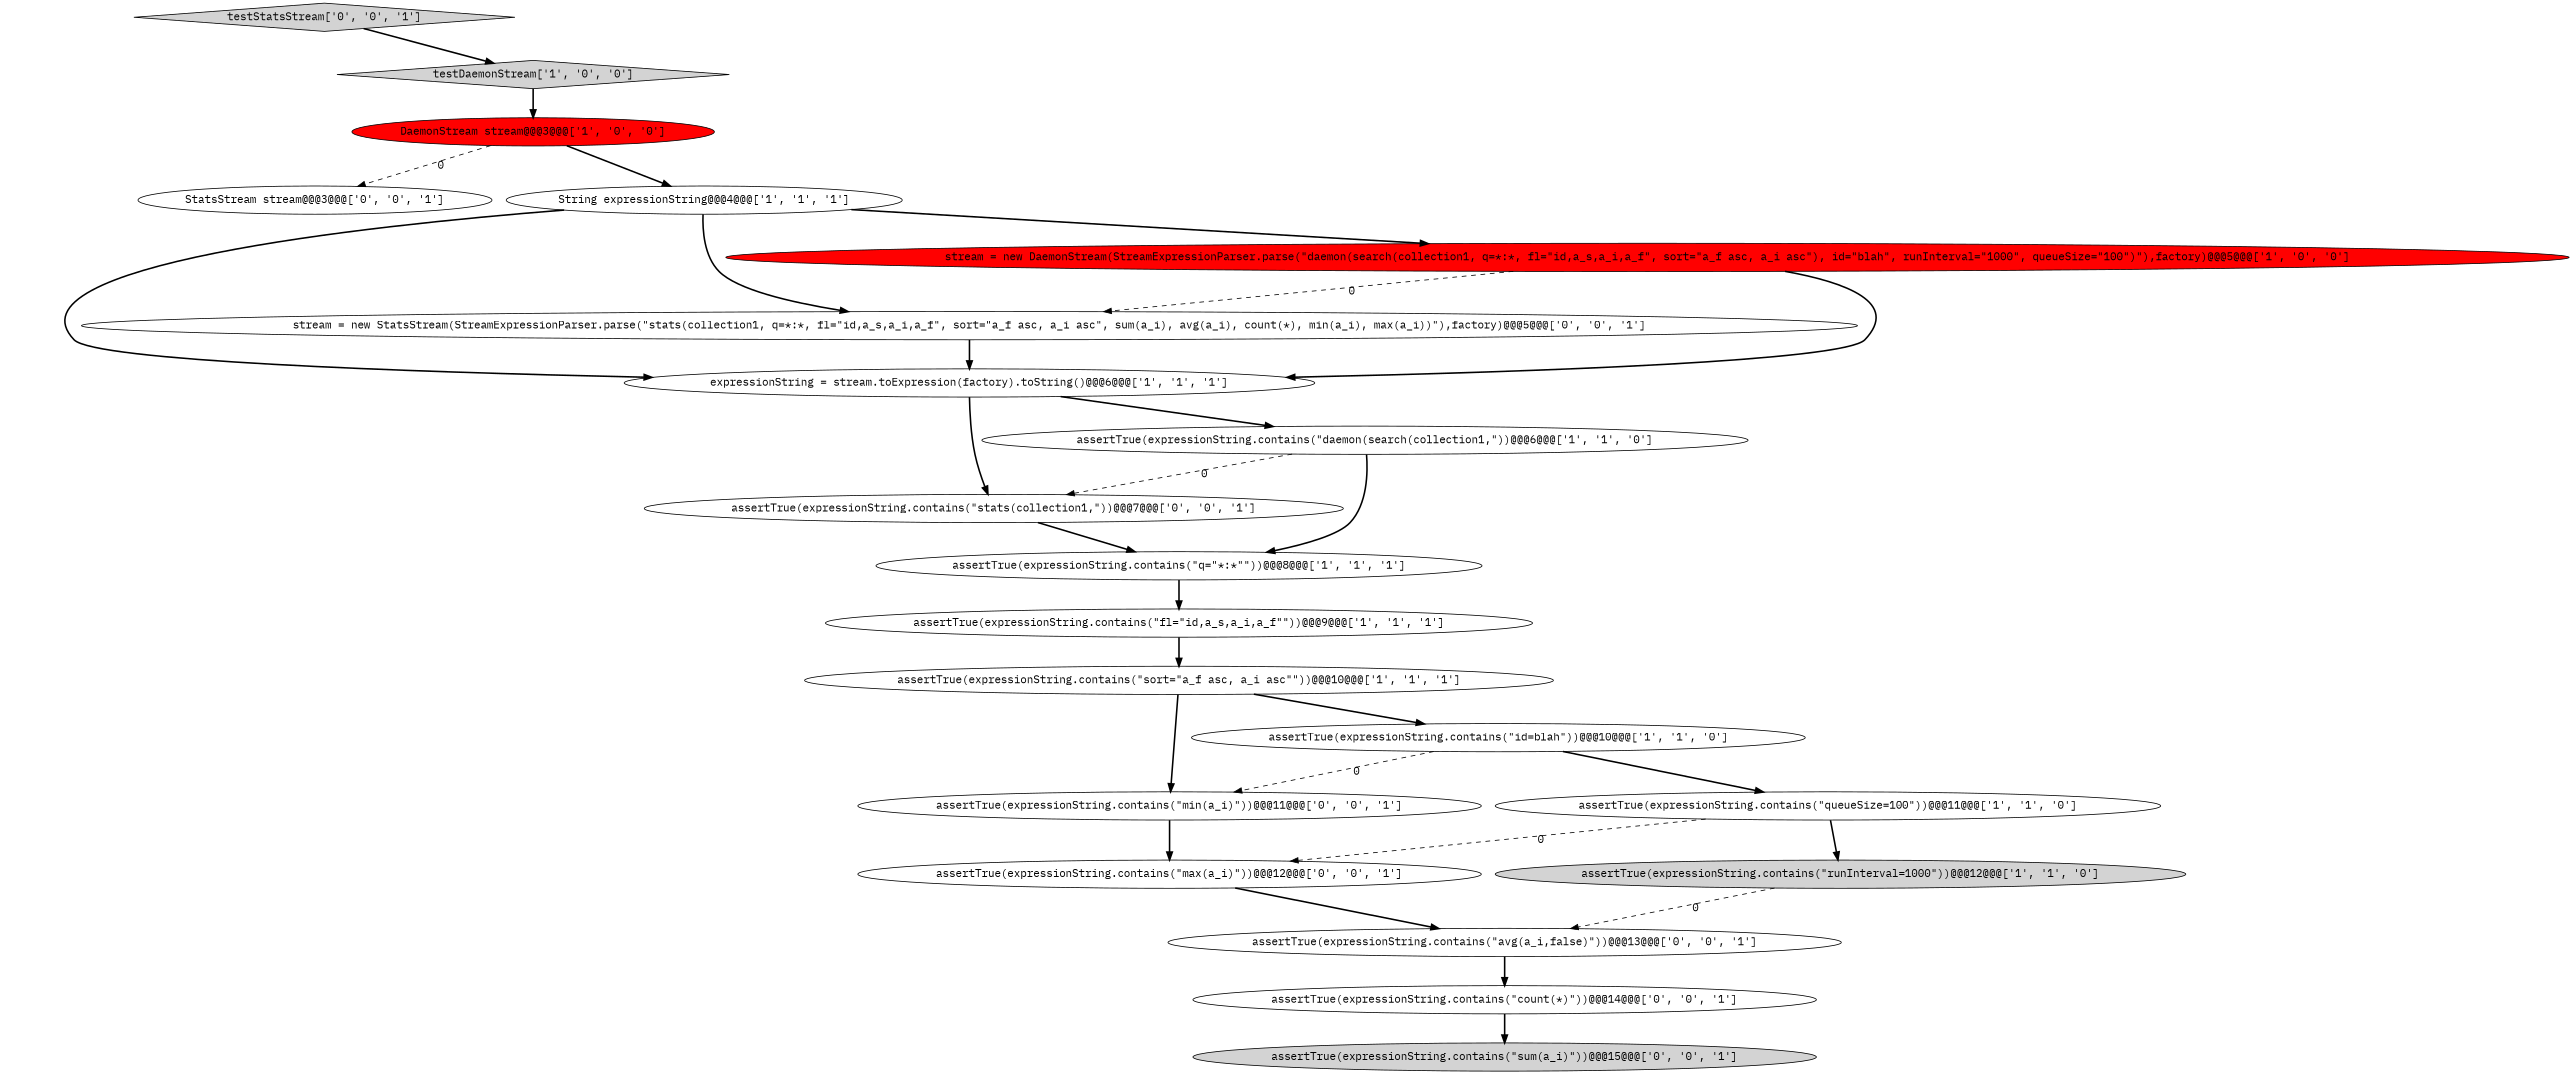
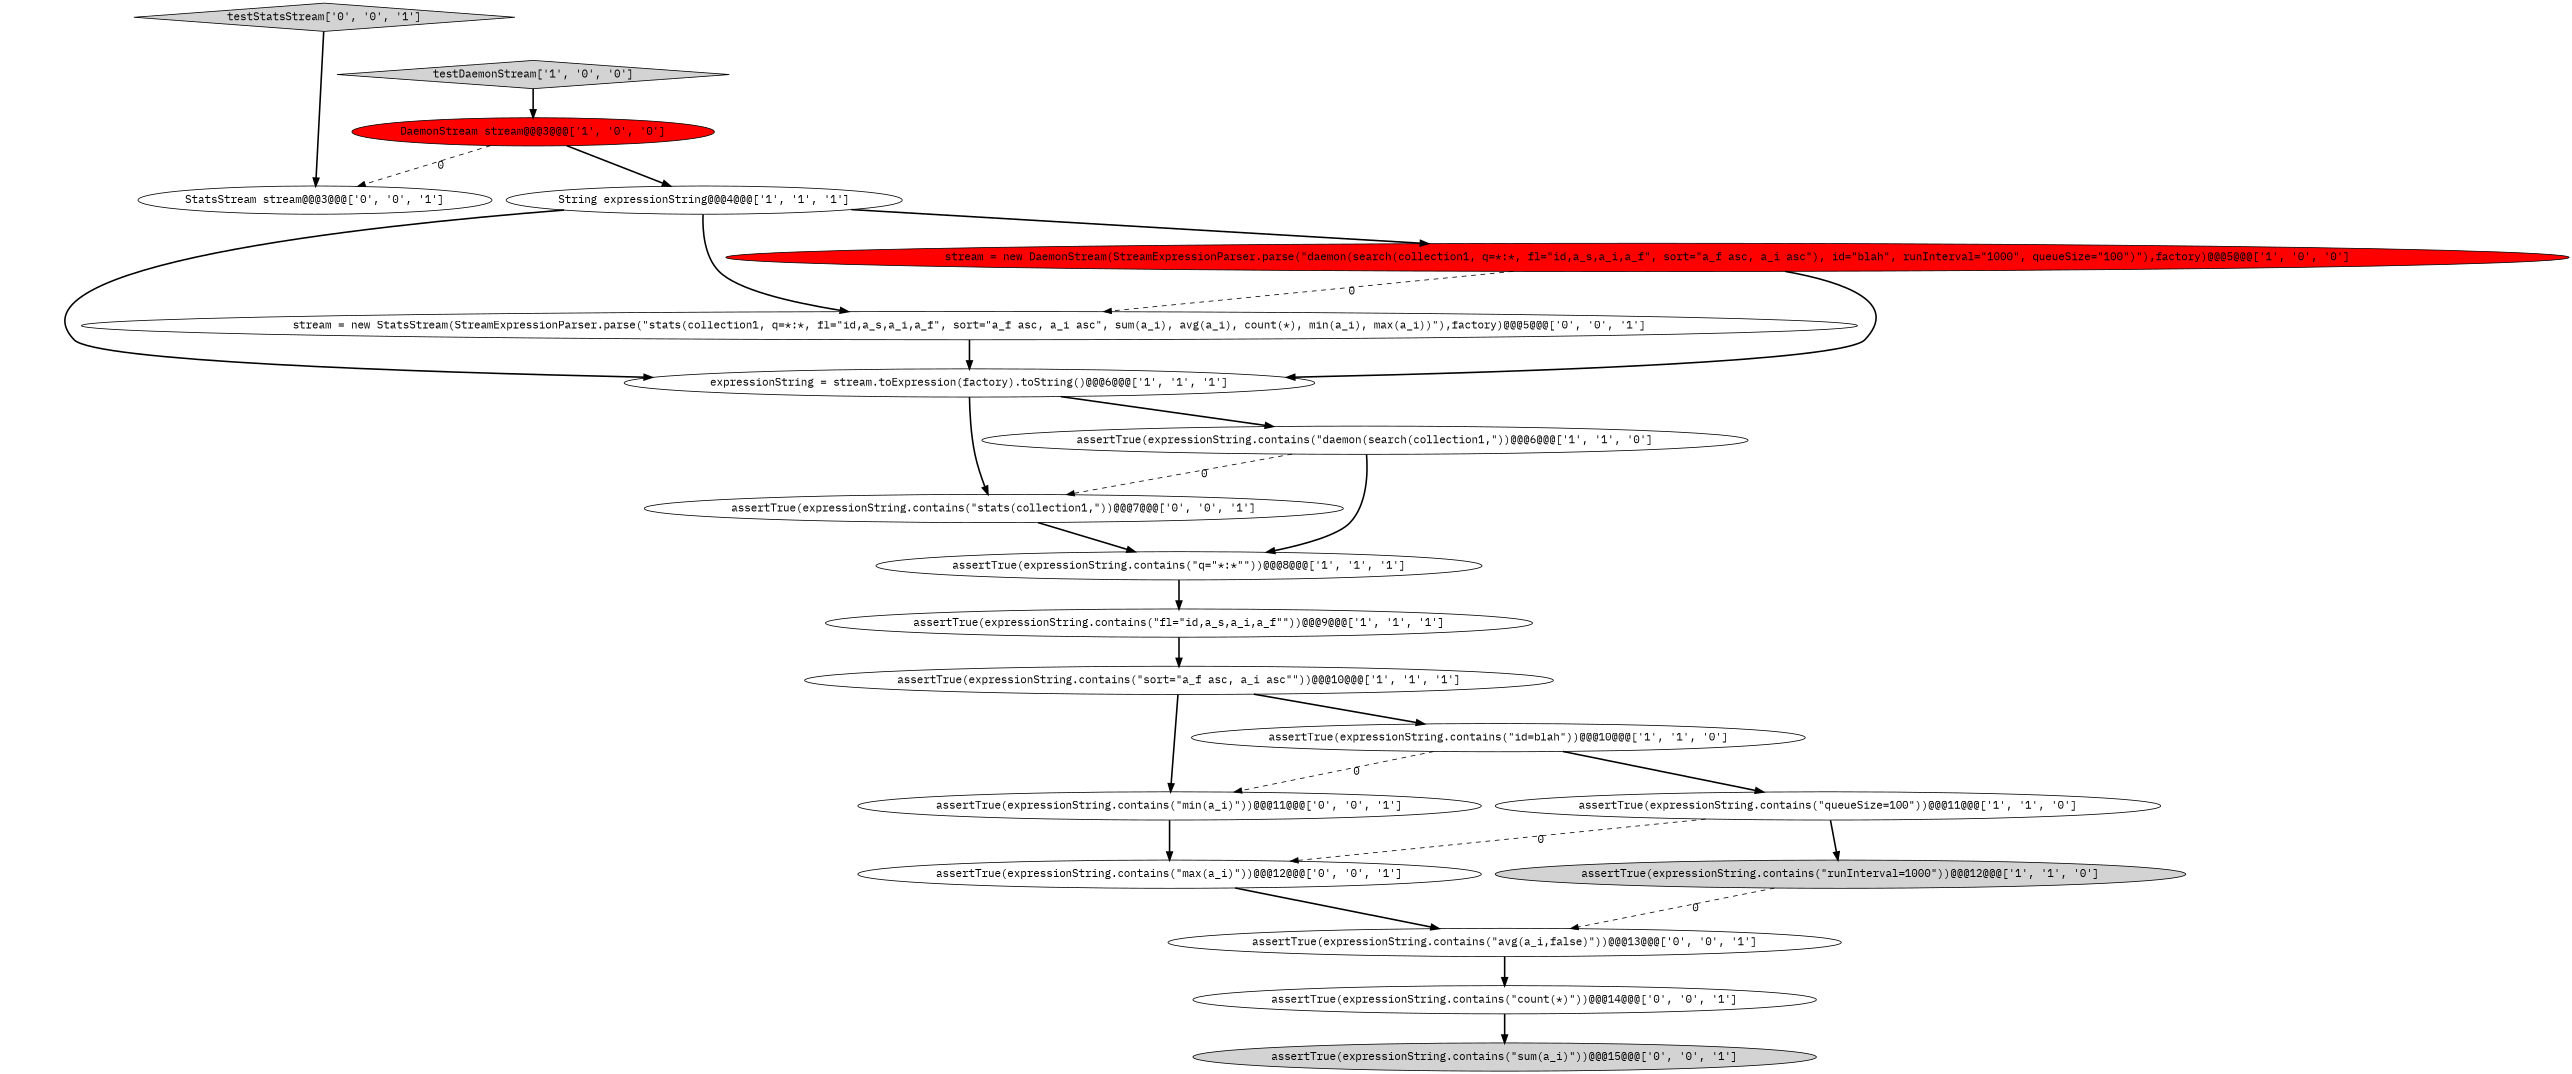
  digraph {
    fontname="IBM Plex Mono"
    node [fillcolor=white fontname="IBM Plex Mono" shape=ellipse style=filled]
    edge [fontname="IBM Plex Mono" style=bold]
    n1 [label="String expressionString@@@4@@@['1', '1', '1']"]
    n2 [label="expressionString = stream.toExpression(factory).toString()@@@6@@@['1', '1', '1']"]
    n3 [label="stream = new StatsStream(StreamExpressionParser.parse(\"stats(collection1, q=*:*, fl=\"id,a_s,a_i,a_f\", sort=\"a_f asc, a_i asc\", sum(a_i), avg(a_i), count(*), min(a_i), max(a_i))\"),factory)@@@5@@@['0', '0', '1']"]
    n4 [fillcolor=red label="stream = new DaemonStream(StreamExpressionParser.parse(\"daemon(search(collection1, q=*:*, fl=\"id,a_s,a_i,a_f\", sort=\"a_f asc, a_i asc\"), id=\"blah\", runInterval=\"1000\", queueSize=\"100\")\"),factory)@@@5@@@['1', '0', '0']"]
    n5 [label="assertTrue(expressionString.contains(\"q=\"*:*\"\"))@@@8@@@['1', '1', '1']"]
    n6 [label="assertTrue(expressionString.contains(\"fl=\"id,a_s,a_i,a_f\"\"))@@@9@@@['1', '1', '1']"]
    n7 [label="assertTrue(expressionString.contains(\"sort=\"a_f asc, a_i asc\"\"))@@@10@@@['1', '1', '1']"]
    n8 [fillcolor=red label="DaemonStream stream@@@3@@@['1', '0', '0']"]
    n9 [label="StatsStream stream@@@3@@@['0', '0', '1']"]
    n10 [fillcolor=lightgray label="assertTrue(expressionString.contains(\"runInterval=1000\"))@@@12@@@['1', '1', '0']"]
    n11 [label="assertTrue(expressionString.contains(\"avg(a_i,false)\"))@@@13@@@['0', '0', '1']"]
    n12 [label="assertTrue(expressionString.contains(\"count(*)\"))@@@14@@@['0', '0', '1']"]
    n13 [label="assertTrue(expressionString.contains(\"min(a_i)\"))@@@11@@@['0', '0', '1']"]
    n14 [label="assertTrue(expressionString.contains(\"id=blah\"))@@@10@@@['1', '1', '0']"]
    n15 [fillcolor=lightgray label="assertTrue(expressionString.contains(\"sum(a_i)\"))@@@15@@@['0', '0', '1']"]
    n16 [label="assertTrue(expressionString.contains(\"max(a_i)\"))@@@12@@@['0', '0', '1']"]
    n17 [label="assertTrue(expressionString.contains(\"queueSize=100\"))@@@11@@@['1', '1', '0']"]
    n18 [label="assertTrue(expressionString.contains(\"stats(collection1,\"))@@@7@@@['0', '0', '1']"]
    n19 [label="assertTrue(expressionString.contains(\"daemon(search(collection1,\"))@@@6@@@['1', '1', '0']"]
    n20 [fillcolor=lightgray label="testStatsStream['0', '0', '1']" shape=diamond]
    n21 [fillcolor=lightgray label="testDaemonStream['1', '0', '0']" shape=diamond]
    n1 -> n2
    n1 -> n3
    n1 -> n4
    n2 -> n18
    n2 -> n19
    n3 -> n2
    n4 -> n2
    n4 -> n3 [label=0 style=dashed]
    n5 -> n6
    n6 -> n7
    n7 -> n13
    n7 -> n14
    n8 -> n1
    n8 -> n9 [label=0 style=dashed]
    n10 -> n11 [label=0 style=dashed]
    n11 -> n12
    n12 -> n15
    n13 -> n16
    n14 -> n13 [label=0 style=dashed]
    n14 -> n17
    n16 -> n11
    n17 -> n10
    n17 -> n16 [label=0 style=dashed]
    n18 -> n5
    n19 -> n5
    n19 -> n18 [label=0 style=dashed]
-   n20 -> n21
+   n20 -> n9
    n21 -> n8
  }
